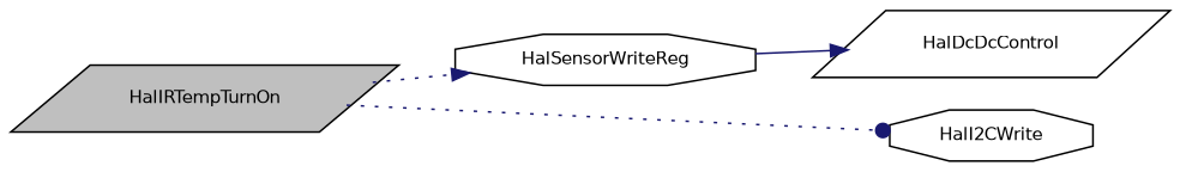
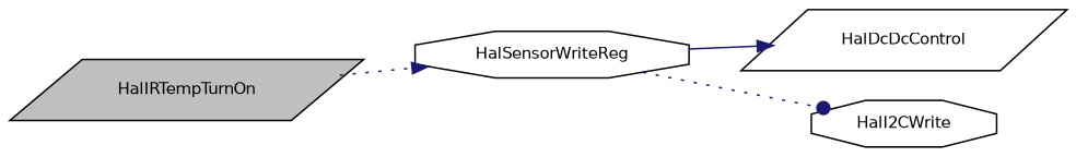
  digraph {
    rankdir=LR
    node [color=black fillcolor=white fontname=Helvetica fontsize=10 shape=parallelogram style=filled]
    edge [arrowhead=normal color=midnightblue fontname=Helvetica fontsize=10 labelfontname=Helvetica labelfontsize=10 style=dotted]
    n1 [fillcolor=grey75 fontcolor=black height=0.2 label=HalIRTempTurnOn width=0.4]
    n2 [height=0.2 label=HalSensorWriteReg shape=octagon width=0.4]
    n3 [height=0.2 label=HalDcDcControl width=0.4]
    n4 [height=0.2 label=HalI2CWrite shape=octagon width=0.4]
    n1 -> n2
    n2 -> n3 [style=solid]
-   n1 -> n4 [arrowhead=dot]
+   n2 -> n4 [arrowhead=dot]
  }
